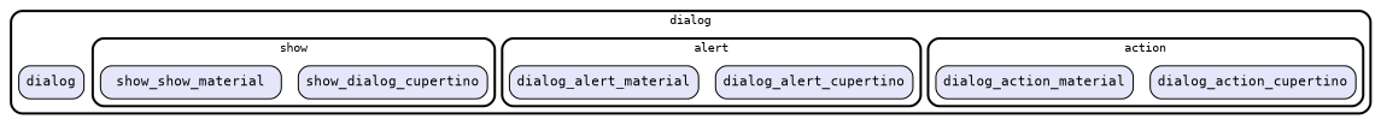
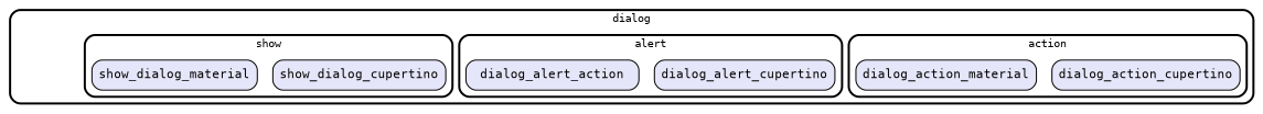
  digraph {
    fontname="DejaVu Sans Mono"
    fontsize=13
    penwidth=2.6
    style=rounded
    node [fillcolor=Lavender fontname="DejaVu Sans Mono" fontsize=15 penwidth=1.3 shape=rect style="filled,rounded"]
    n1 [label=dialog_action_cupertino]
    n2 [label=dialog_action_material]
    n3 [label=dialog_alert_cupertino]
-   n4 [label=dialog_alert_material]
+   n4 [label=dialog_alert_action]
    n5 [label=show_dialog_cupertino]
-   n6 [label=show_show_material]
-   n7 [label=dialog]
+   n6 [label=show_dialog_material]
    subgraph cluster_1 {
      label=dialog
-     n7
      subgraph cluster_2 {
        label=action
        n1
        n2
      }
      subgraph cluster_3 {
        label=alert
        n3
        n4
      }
      subgraph cluster_4 {
        label=show
        n5
        n6
      }
    }
  }
